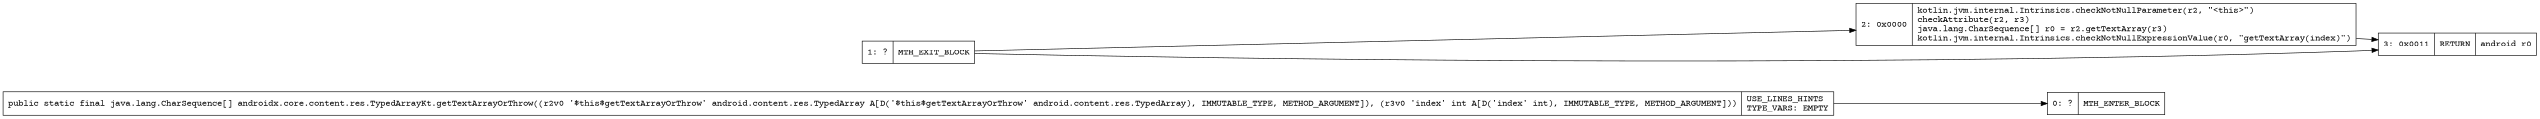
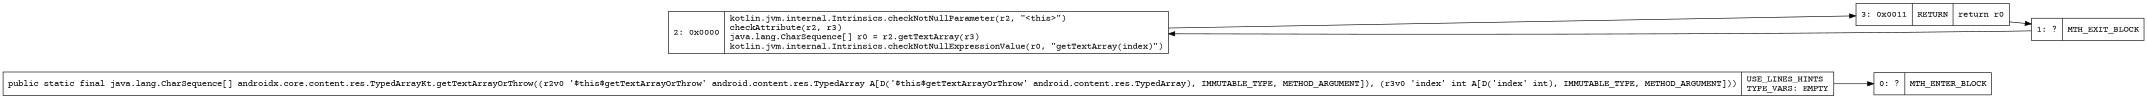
  digraph {
    fontname="Courier Prime"
    rankdir=LR
    node [fontname="Courier Prime" shape=record]
    edge [fontname="Courier Prime"]
    n1 [label="{0\:\ ?|MTH_ENTER_BLOCK\l}"]
    n2 [label="{2\:\ 0x0000|kotlin.jvm.internal.Intrinsics.checkNotNullParameter(r2, \"\<this\>\")\lcheckAttribute(r2, r3)\ljava.lang.CharSequence[] r0 = r2.getTextArray(r3)\lkotlin.jvm.internal.Intrinsics.checkNotNullExpressionValue(r0, \"getTextArray(index)\")\l}"]
-   n3 [label="{3\:\ 0x0011|RETURN\l|android r0\l}"]
+   n3 [label="{3\:\ 0x0011|RETURN\l|return r0\l}"]
    n4 [label="{1\:\ ?|MTH_EXIT_BLOCK\l}"]
    n5 [label="{public static final java.lang.CharSequence[] androidx.core.content.res.TypedArrayKt.getTextArrayOrThrow((r2v0 '$this$getTextArrayOrThrow' android.content.res.TypedArray A[D('$this$getTextArrayOrThrow' android.content.res.TypedArray), IMMUTABLE_TYPE, METHOD_ARGUMENT]), (r3v0 'index' int A[D('index' int), IMMUTABLE_TYPE, METHOD_ARGUMENT]))  | USE_LINES_HINTS\lTYPE_VARS: EMPTY\l}"]
    n2 -> n3
-   n4 -> n3
+   n3 -> n4
    n4 -> n2
    n5 -> n1
  }
